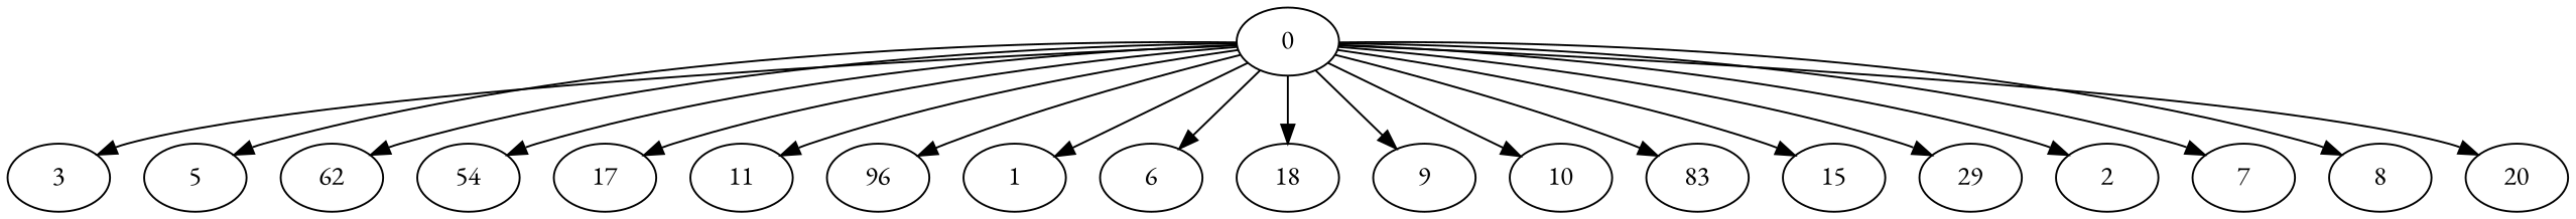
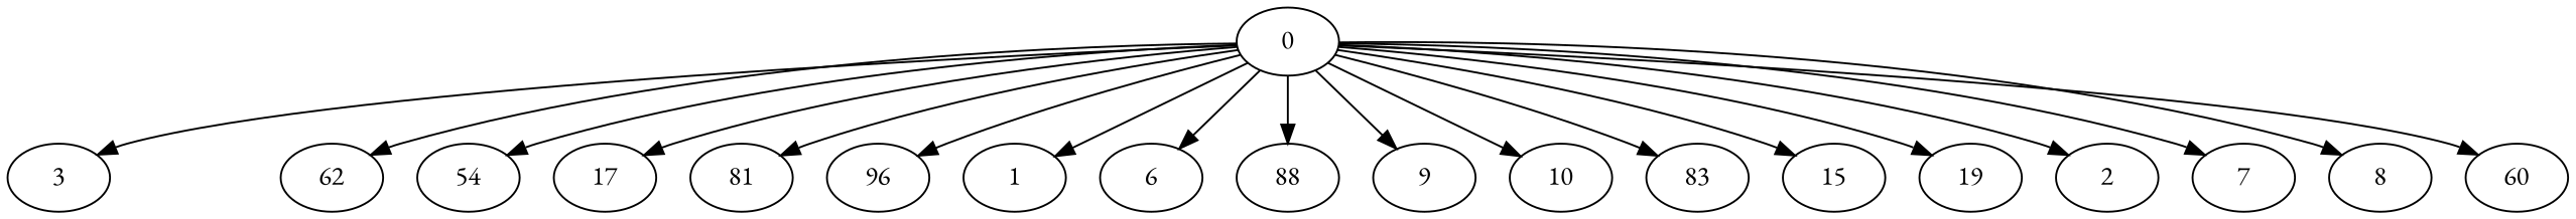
  digraph {
    "Duplicate states"=0
    GraphType=Fork
    "Max states in OPEN"=0
    Modes="120000ms; topo-ordered tasks, ; Pruning: task equivalence, fixed order ready list, ; F-value: ; Optimisation: best schedule length (SL) optimisation on equal, "
    NumberOfTasks=21
    "Pruned using list schedule length"=9986
    "States removed from OPEN"=0
    TargetSystem="Homogeneous-4"
    "Time to schedule (ms)"=316
    "Total idle time"=140
    "Total schedule length"=76
    "Total sequential time"=143
    "Total states created"=18774
    fontname="EB Garamond"
    node ["Finish time"=57 Processor=0 "Start time"=37 Weight=10 fontname="EB Garamond"]
    edge [Weight=90 fontname="EB Garamond"]
    0 ["Finish time"=3 "Start time"=0 Weight=3]
    3 ["Finish time"=27 "Start time"=17]
-   5 ["Finish time"=47 Processor=1]
    n4 ["Finish time"=62 "Start time"=52 label=62]
    n5 ["Finish time"=13 "Start time"=3 label=54]
    17 [Processor=1 "Start time"=47]
-   11 ["Finish time"=36 "Start time"=27 Weight=9]
+   11 ["Finish time"=36 "Start time"=27 Weight=9 label=81]
    n8 [Processor=2 "Start time"=48 Weight=9 label=96]
    1 ["Finish time"=44 "Start time"=36 Weight=8]
    6 ["Finish time"=45 Processor=2 Weight=8]
-   18 ["Finish time"=70 "Start time"=62 Weight=8]
+   18 ["Finish time"=70 "Start time"=62 Weight=8 label=88]
    9 ["Finish time"=66 Processor=3 "Start time"=59 Weight=7]
    10 ["Finish time"=55 Processor=3 "Start time"=48 Weight=7]
    n14 ["Finish time"=49 "Start time"=44 Weight=5 label=83]
    15 ["Finish time"=76 Processor=2 "Start time"=71 Weight=5]
-   19 ["Finish time"=76 Processor=3 "Start time"=71 Weight=5 label=29]
+   19 ["Finish time"=76 Processor=3 "Start time"=71 Weight=5]
    2 ["Finish time"=63 Processor=2 "Start time"=59 Weight=4]
    7 ["Finish time"=74 "Start time"=70 Weight=4]
    8 ["Finish time"=70 Processor=3 "Start time"=66 Weight=4]
-   20 ["Finish time"=17 "Start time"=13 Weight=4]
+   20 ["Finish time"=17 "Start time"=13 Weight=4 label=60]
    0 -> 3
-   0 -> 5 [Weight=34]
    0 -> n4 [Weight=113]
    0 -> n5 [Weight=68]
    0 -> 17 [Weight=34]
    0 -> 11
    0 -> n8 [Weight=45]
    0 -> 1
    0 -> 6 [Weight=34]
    0 -> 18 [Weight=113]
    0 -> 9 [Weight=56]
    0 -> 10 [Weight=45]
    0 -> n14
    0 -> 15 [Weight=68]
    0 -> 19 [Weight=68]
    0 -> 2 [Weight=56]
    0 -> 7 [Weight=113]
    0 -> 8 [Weight=56]
    0 -> 20 [Weight=79]
  }
